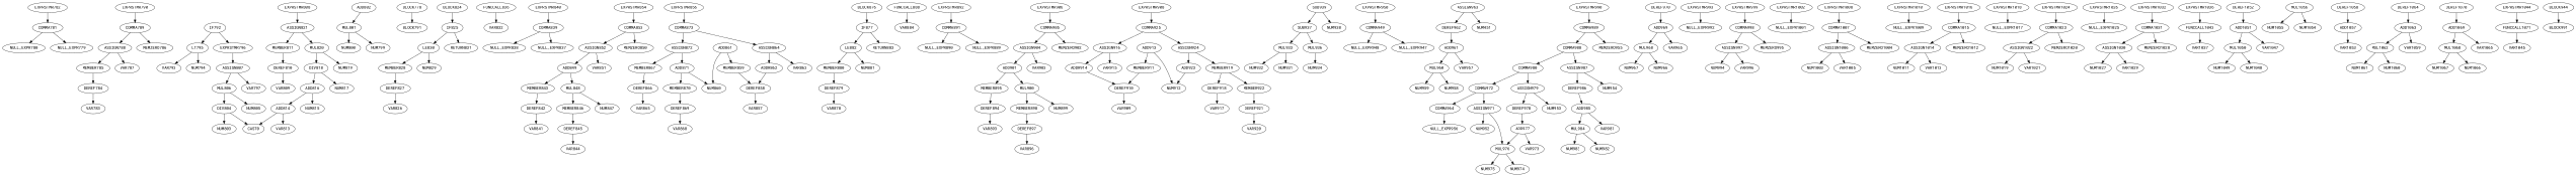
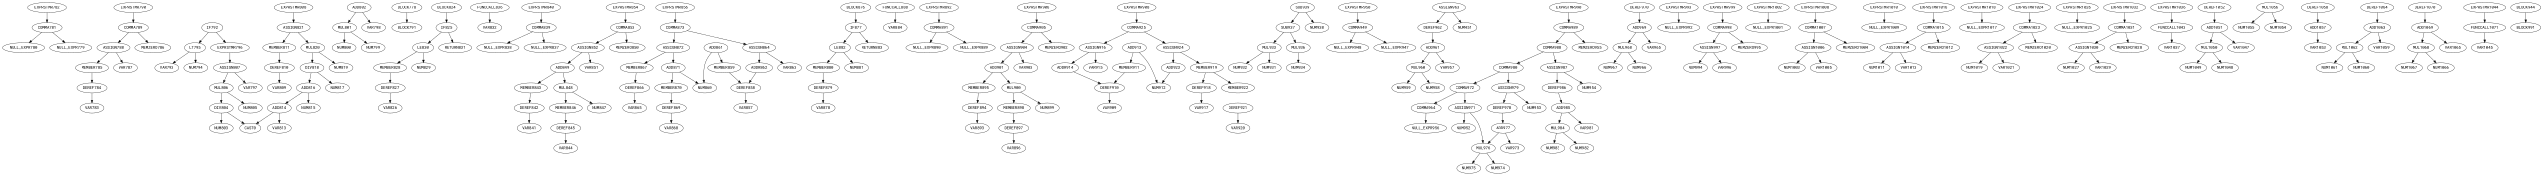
  digraph {
    fontname="Roboto Mono"
    node [fontname="Roboto Mono"]
    edge [fontname="Roboto Mono"]
    COMMA781
    NULL_EXPR780
    NULL_EXPR779
    EXPRSTMR782
    DEREF784
    VAR783
    MEMBER785
    ASSIGN788
    VAR787
    COMMA789
    MEMZERO786
    EXPRSTMR790
    LT795
    VAR793
    NUM794
    IF792
    EXPRSTMR796
    ASSIGN807
    MUL801
    NUM800
    NUM799
    ADD802
+   VAR798
    DIV804
    NUM803
    CAST0
    MUL806
    NUM805
    VAR797
    DEREF810
    VAR809
    MEMBER811
    ADD814
    VAR813
    ADD816
    NUM815
    DIV818
    NUM817
    MUL820
    NUM819
    ASSIGN821
    EXPRSTMR808
    BLOCK778
    BLOCK791
    DEREF827
    VAR826
    MEMBER828
    LE830
    NUM829
    IF825
    RETURN831
    FUNCCALL836
    VAR832
    COMMA839
    NULL_EXPR838
    NULL_EXPR837
    EXPRSTMR840
    DEREF842
    VAR841
    MEMBER843
    DEREF845
    VAR844
    MEMBER846
    MUL848
    NUM847
    ADD849
    ASSIGN852
    VAR851
    COMMA853
    MEMZERO850
    EXPRSTMR854
    DEREF858
    VAR857
    MEMBER859
    ADD861
    NUM860
    ADDR862
    ASSIGN864
    VAR863
    DEREF866
    VAR865
    MEMBER867
    DEREF869
    VAR868
    MEMBER870
    ADD871
    ASSIGN872
    COMMA873
    EXPRSTMR856
    BLOCK824
    DEREF879
    VAR878
    MEMBER880
    LE882
    NUM881
    IF877
    RETURN883
    FUNCCALL888
    VAR884
    COMMA891
    NULL_EXPR890
    NULL_EXPR889
    EXPRSTMR892
    DEREF894
    VAR893
    MEMBER895
    DEREF897
    VAR896
    MEMBER898
    MUL900
    NUM899
    ADD901
    ASSIGN904
    VAR903
    COMMA905
    MEMZERO902
    EXPRSTMR906
    DEREF910
    VAR909
    MEMBER911
    ADD913
    NUM912
    ADDR914
    ASSIGN916
    VAR915
    DEREF918
    VAR917
    MEMBER919
    MEMBER922
    DEREF921
    VAR920
    ADD923
    ASSIGN924
    COMMA925
    EXPRSTMR908
    BLOCK876
    MUL933
    NUM932
    NUM931
    MUL936
    NUM934
    SUB937
    SUB939
    NUM938
    COMMA949
    NULL_EXPR948
    NULL_EXPR947
    EXPRSTMR950
    MUL960
    NUM959
    NUM958
    ADD961
    VAR957
    DEREF962
    ASSIGN963
    n156 [label=NUM451]
    COMMA964
    NULL_EXPR956
    MUL968
    NUM967
    NUM966
    ADD969
    VAR965
    DEREF970
    ASSIGN971
    NUM952
    MUL976
    COMMA972
    NUM975
    NUM974
    ADD977
    VAR973
    DEREF978
    ASSIGN979
    NUM953
    COMMA980
    MUL984
    NUM983
    NUM982
    ADD985
    VAR981
    DEREF986
    ASSIGN987
    NUM954
    COMMA988
    COMMA989
    MEMZERO955
    EXPRSTMR990
    EXPRSTMR993
    NULL_EXPR992
    ASSIGN997
    NUM994
    VAR996
    COMMA998
    MEMZERO995
    EXPRSTMR999
    EXPRSTMR1002
    NULL_EXPR1001
    ASSIGN1006
    NUM1003
    VAR1005
    COMMA1007
    MEMZERO1004
    EXPRSTMR1008
    EXPRSTMR1010
    NULL_EXPR1009
    ASSIGN1014
    NUM1011
    VAR1013
    COMMA1015
    MEMZERO1012
    EXPRSTMR1016
    EXPRSTMR1018
    NULL_EXPR1017
    ASSIGN1022
    NUM1019
    VAR1021
    COMMA1023
    MEMZERO1020
    EXPRSTMR1024
    EXPRSTMR1026
    NULL_EXPR1025
    ASSIGN1030
    NUM1027
    VAR1029
    COMMA1031
    MEMZERO1028
    EXPRSTMR1032
    FUNCCALL1043
    VAR1037
    EXPRSTMR1036
    MUL1050
    NUM1049
    NUM1048
    ADD1051
    VAR1047
    DEREF1052
    MUL1056
    NUM1055
    NUM1054
    ADD1057
    VAR1053
    DEREF1058
    MUL1062
    NUM1061
    NUM1060
    ADD1063
    VAR1059
    DEREF1064
    MUL1068
    NUM1067
    NUM1066
    ADD1069
    VAR1065
    DEREF1070
    FUNCCALL1071
    VAR1045
    EXPRSTMR1044
    BLOCK944
    BLOCK991
    COMMA781 -> NULL_EXPR780
    COMMA781 -> NULL_EXPR779
    EXPRSTMR782 -> COMMA781
    DEREF784 -> VAR783
    MEMBER785 -> DEREF784
    ASSIGN788 -> MEMBER785
    ASSIGN788 -> VAR787
    COMMA789 -> ASSIGN788
    COMMA789 -> MEMZERO786
    EXPRSTMR790 -> COMMA789
    LT795 -> VAR793
    LT795 -> NUM794
    IF792 -> LT795
    IF792 -> EXPRSTMR796
    EXPRSTMR796 -> ASSIGN807
    ASSIGN807 -> MUL806
    ASSIGN807 -> VAR797
    MUL801 -> NUM800
    MUL801 -> NUM799
    ADD802 -> MUL801
+   ADD802 -> VAR798
    DIV804 -> NUM803
    DIV804 -> CAST0
    MUL806 -> DIV804
    MUL806 -> NUM805
    DEREF810 -> VAR809
    MEMBER811 -> DEREF810
    ADD814 -> CAST0
    ADD814 -> VAR813
    ADD816 -> ADD814
    ADD816 -> NUM815
    DIV818 -> ADD816
    DIV818 -> NUM817
    MUL820 -> DIV818
    MUL820 -> NUM819
    ASSIGN821 -> MEMBER811
    ASSIGN821 -> MUL820
    EXPRSTMR808 -> ASSIGN821
    BLOCK778 -> BLOCK791
    DEREF827 -> VAR826
    MEMBER828 -> DEREF827
    LE830 -> MEMBER828
    LE830 -> NUM829
    IF825 -> LE830
    IF825 -> RETURN831
    FUNCCALL836 -> VAR832
    COMMA839 -> NULL_EXPR838
    COMMA839 -> NULL_EXPR837
    EXPRSTMR840 -> COMMA839
    DEREF842 -> VAR841
    MEMBER843 -> DEREF842
    DEREF845 -> VAR844
    MEMBER846 -> DEREF845
    MUL848 -> MEMBER846
    MUL848 -> NUM847
    ADD849 -> MEMBER843
    ADD849 -> MUL848
    ASSIGN852 -> ADD849
    ASSIGN852 -> VAR851
    COMMA853 -> ASSIGN852
    COMMA853 -> MEMZERO850
    EXPRSTMR854 -> COMMA853
    DEREF858 -> VAR857
    MEMBER859 -> DEREF858
    ADD861 -> MEMBER859
    ADD861 -> NUM860
    ADDR862 -> DEREF858
    ASSIGN864 -> ADDR862
    ASSIGN864 -> VAR863
    DEREF866 -> VAR865
    MEMBER867 -> DEREF866
    DEREF869 -> VAR868
    MEMBER870 -> DEREF869
    ADD871 -> NUM860
    ADD871 -> MEMBER870
    ASSIGN872 -> MEMBER867
    ASSIGN872 -> ADD871
    COMMA873 -> ASSIGN864
    COMMA873 -> ASSIGN872
    EXPRSTMR856 -> COMMA873
    BLOCK824 -> IF825
    DEREF879 -> VAR878
    MEMBER880 -> DEREF879
    LE882 -> MEMBER880
    LE882 -> NUM881
    IF877 -> LE882
    IF877 -> RETURN883
    FUNCCALL888 -> VAR884
    COMMA891 -> NULL_EXPR890
    COMMA891 -> NULL_EXPR889
    EXPRSTMR892 -> COMMA891
    DEREF894 -> VAR893
    MEMBER895 -> DEREF894
    DEREF897 -> VAR896
    MEMBER898 -> DEREF897
    MUL900 -> MEMBER898
    MUL900 -> NUM899
    ADD901 -> MEMBER895
    ADD901 -> MUL900
    ASSIGN904 -> ADD901
    ASSIGN904 -> VAR903
    COMMA905 -> ASSIGN904
    COMMA905 -> MEMZERO902
    EXPRSTMR906 -> COMMA905
    DEREF910 -> VAR909
    MEMBER911 -> DEREF910
    ADD913 -> MEMBER911
    ADD913 -> NUM912
    ADDR914 -> DEREF910
    ASSIGN916 -> ADDR914
    ASSIGN916 -> VAR915
    DEREF918 -> VAR917
    MEMBER919 -> DEREF918
    MEMBER919 -> MEMBER922
-   MEMBER922 -> DEREF921
    DEREF921 -> VAR920
    ADD923 -> NUM912
    ASSIGN924 -> MEMBER919
    ASSIGN924 -> ADD923
    COMMA925 -> ASSIGN916
    COMMA925 -> ASSIGN924
    EXPRSTMR908 -> COMMA925
    BLOCK876 -> IF877
    MUL933 -> NUM932
    MUL933 -> NUM931
    MUL936 -> NUM934
    SUB937 -> MUL933
    SUB937 -> MUL936
    SUB939 -> SUB937
    SUB939 -> NUM938
    COMMA949 -> NULL_EXPR948
    COMMA949 -> NULL_EXPR947
    EXPRSTMR950 -> COMMA949
    MUL960 -> NUM959
    MUL960 -> NUM958
    ADD961 -> MUL960
    ADD961 -> VAR957
    DEREF962 -> ADD961
    ASSIGN963 -> DEREF962
    ASSIGN963 -> n156
    COMMA964 -> NULL_EXPR956
    MUL968 -> NUM967
    MUL968 -> NUM966
    ADD969 -> MUL968
    ADD969 -> VAR965
    DEREF970 -> ADD969
    ASSIGN971 -> NUM952
    ASSIGN971 -> MUL976
    MUL976 -> NUM975
    MUL976 -> NUM974
    COMMA972 -> COMMA964
    COMMA972 -> ASSIGN971
    ADD977 -> MUL976
    ADD977 -> VAR973
    DEREF978 -> ADD977
    ASSIGN979 -> DEREF978
    ASSIGN979 -> NUM953
    COMMA980 -> COMMA972
    COMMA980 -> ASSIGN979
    MUL984 -> NUM983
    MUL984 -> NUM982
    ADD985 -> MUL984
    ADD985 -> VAR981
    DEREF986 -> ADD985
    ASSIGN987 -> DEREF986
    ASSIGN987 -> NUM954
    COMMA988 -> COMMA980
    COMMA988 -> ASSIGN987
    COMMA989 -> COMMA988
    COMMA989 -> MEMZERO955
    EXPRSTMR990 -> COMMA989
    EXPRSTMR993 -> NULL_EXPR992
    ASSIGN997 -> NUM994
    ASSIGN997 -> VAR996
    COMMA998 -> ASSIGN997
    COMMA998 -> MEMZERO995
    EXPRSTMR999 -> COMMA998
    EXPRSTMR1002 -> NULL_EXPR1001
    ASSIGN1006 -> NUM1003
    ASSIGN1006 -> VAR1005
    COMMA1007 -> ASSIGN1006
    COMMA1007 -> MEMZERO1004
    EXPRSTMR1008 -> COMMA1007
    EXPRSTMR1010 -> NULL_EXPR1009
    ASSIGN1014 -> NUM1011
    ASSIGN1014 -> VAR1013
    COMMA1015 -> ASSIGN1014
    COMMA1015 -> MEMZERO1012
    EXPRSTMR1016 -> COMMA1015
    EXPRSTMR1018 -> NULL_EXPR1017
    ASSIGN1022 -> NUM1019
    ASSIGN1022 -> VAR1021
    COMMA1023 -> ASSIGN1022
    COMMA1023 -> MEMZERO1020
    EXPRSTMR1024 -> COMMA1023
    EXPRSTMR1026 -> NULL_EXPR1025
    ASSIGN1030 -> NUM1027
    ASSIGN1030 -> VAR1029
    COMMA1031 -> ASSIGN1030
    COMMA1031 -> MEMZERO1028
    EXPRSTMR1032 -> COMMA1031
    FUNCCALL1043 -> VAR1037
    EXPRSTMR1036 -> FUNCCALL1043
    MUL1050 -> NUM1049
    MUL1050 -> NUM1048
    ADD1051 -> MUL1050
    ADD1051 -> VAR1047
    DEREF1052 -> ADD1051
    MUL1056 -> NUM1055
    MUL1056 -> NUM1054
    ADD1057 -> VAR1053
    DEREF1058 -> ADD1057
    MUL1062 -> NUM1061
    MUL1062 -> NUM1060
    ADD1063 -> MUL1062
    ADD1063 -> VAR1059
    DEREF1064 -> ADD1063
    MUL1068 -> NUM1067
    MUL1068 -> NUM1066
    ADD1069 -> MUL1068
    ADD1069 -> VAR1065
    DEREF1070 -> ADD1069
    FUNCCALL1071 -> VAR1045
    EXPRSTMR1044 -> FUNCCALL1071
    BLOCK944 -> BLOCK991
  }
